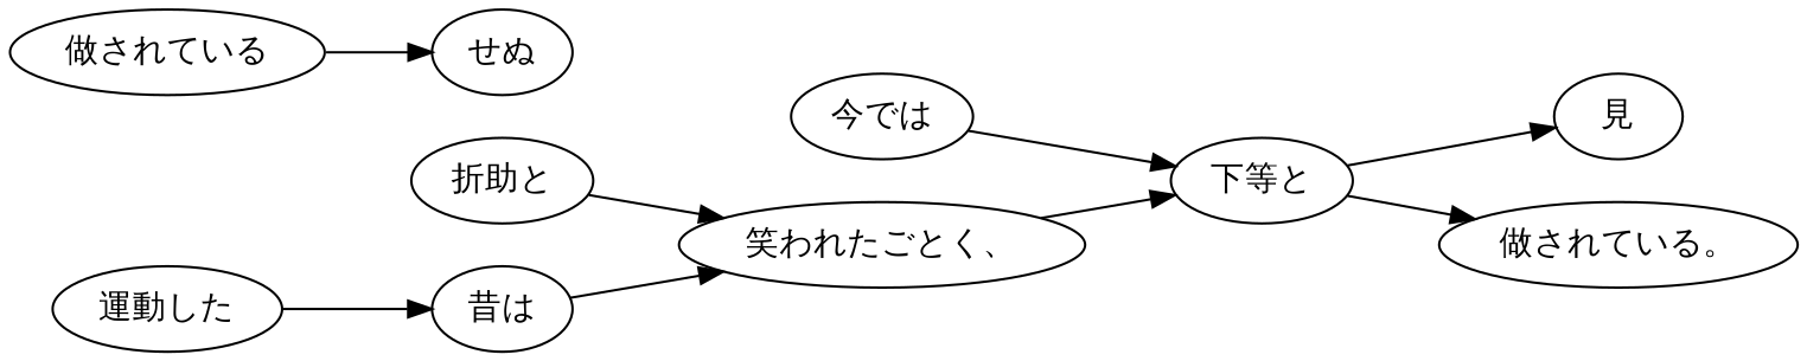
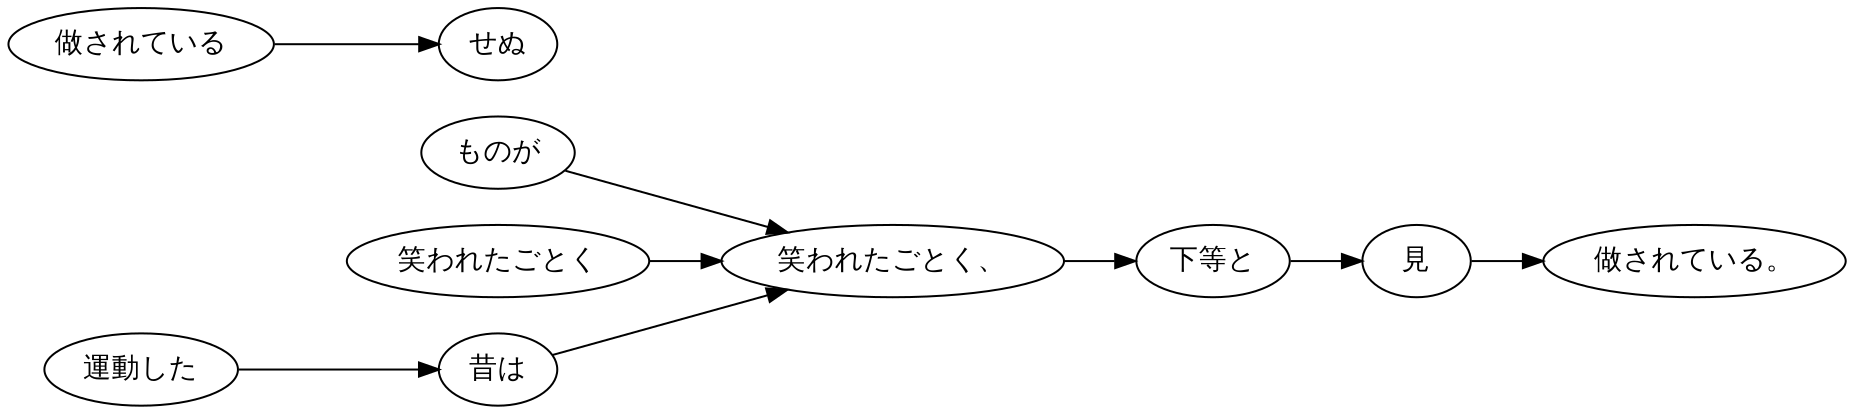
  digraph {
    rankdir=LR
    n1 [label="昔は"]
    n2 [label="笑われたごとく、"]
    n3 [label="下等と"]
    n4 [label="運動した"]
-   n6 [label="折助と"]
+   n5 [label="ものが"]
+   n6 [label="笑われたごとく"]
    n7 [label="見"]
-   n8 [label="今では"]
    n9 [label="做されている"]
    n10 [label="せぬ"]
    n11 [label="做されている。"]
    n1 -> n2
    n2 -> n3
    n3 -> n7
    n4 -> n1
+   n5 -> n2
    n6 -> n2
-   n3 -> n11
-   n8 -> n3
+   n7 -> n11
    n9 -> n10
  }
